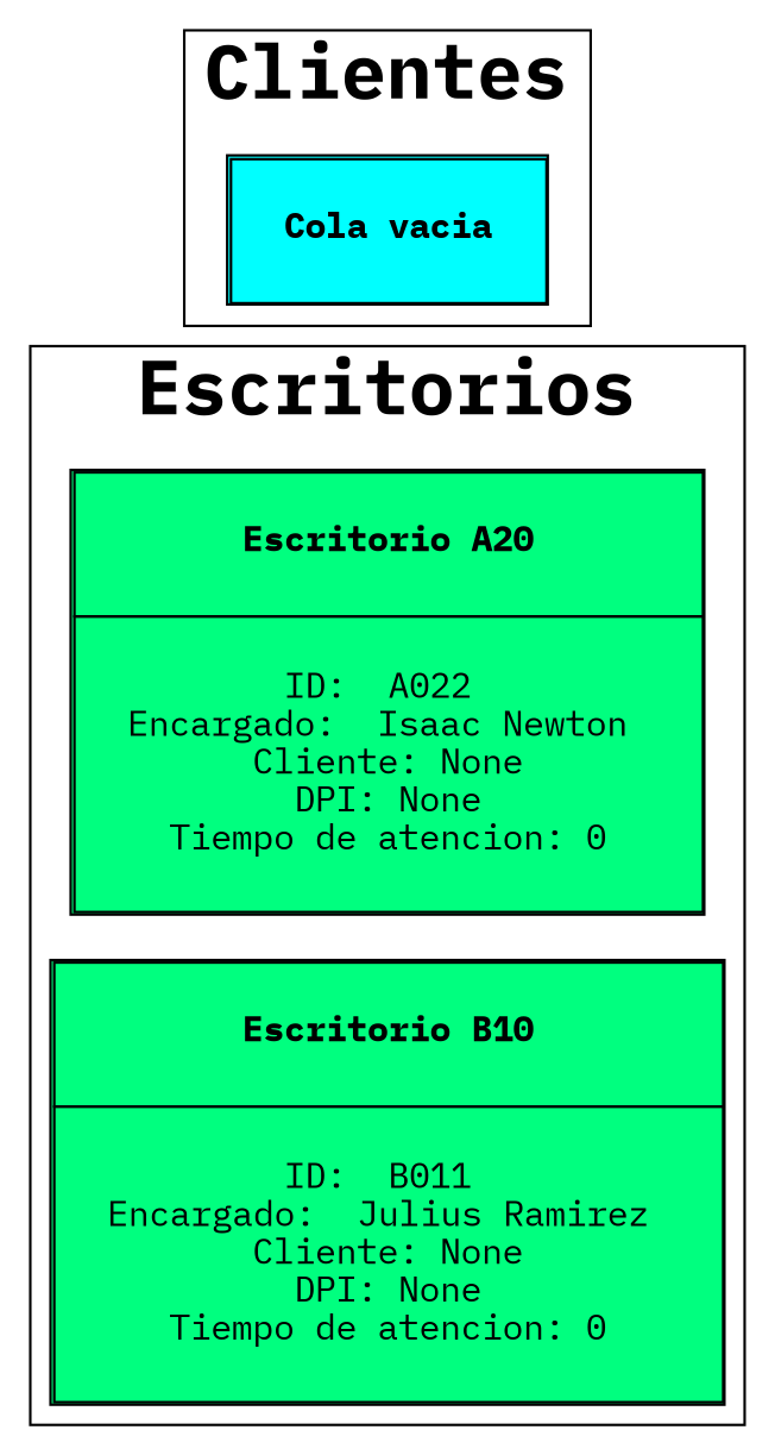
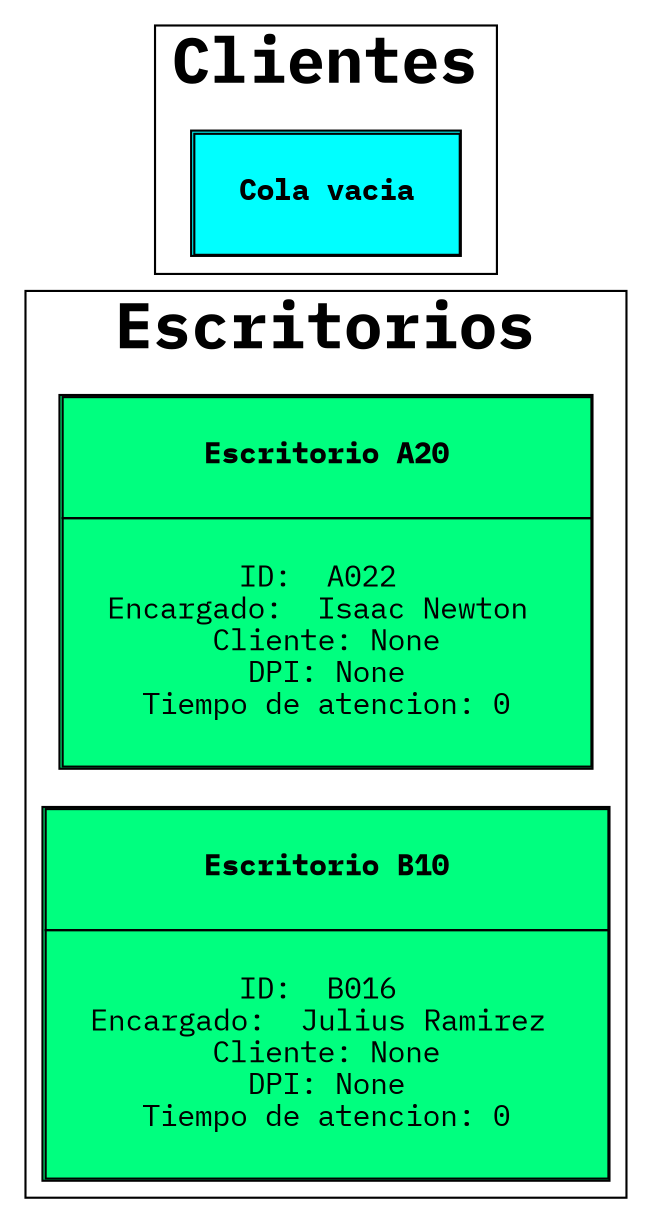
  digraph {
    fontname="IBM Plex Mono"
    rankdir=LR
    node [color=springgreen fontname="IBM Plex Mono" pencolor="#00000" shape=plain style=filled]
    n1 [label=<<table cellspacing="0" cellpadding="20"><tr><td><b>Escritorio A20</b></td></tr><tr><td>ID:  A022 <br/>Encargado:  Isaac Newton <br/>Cliente: None<br/>DPI: None<br/>Tiempo de atencion: 0</td></tr></table>>]
-   n2 [label=<<table cellspacing="0" cellpadding="20"><tr><td><b>Escritorio B10</b></td></tr><tr><td>ID:  B011 <br/>Encargado:  Julius Ramirez <br/>Cliente: None<br/>DPI: None<br/>Tiempo de atencion: 0</td></tr></table>>]
+   n2 [label=<<table cellspacing="0" cellpadding="20"><tr><td><b>Escritorio B10</b></td></tr><tr><td>ID:  B016 <br/>Encargado:  Julius Ramirez <br/>Cliente: None<br/>DPI: None<br/>Tiempo de atencion: 0</td></tr></table>>]
    n3 [color=aqua label=<<table cellspacing="0" cellpadding="20"><tr><td><b>Cola vacia</b></td></tr></table>>]
    subgraph cluster_1 {
      fontsize=30
      label=<<b>Escritorios</b>>
      n1
      n2
    }
    subgraph cluster_2 {
      fontsize=30
      label=<<b>Clientes</b>>
      n3
    }
  }
